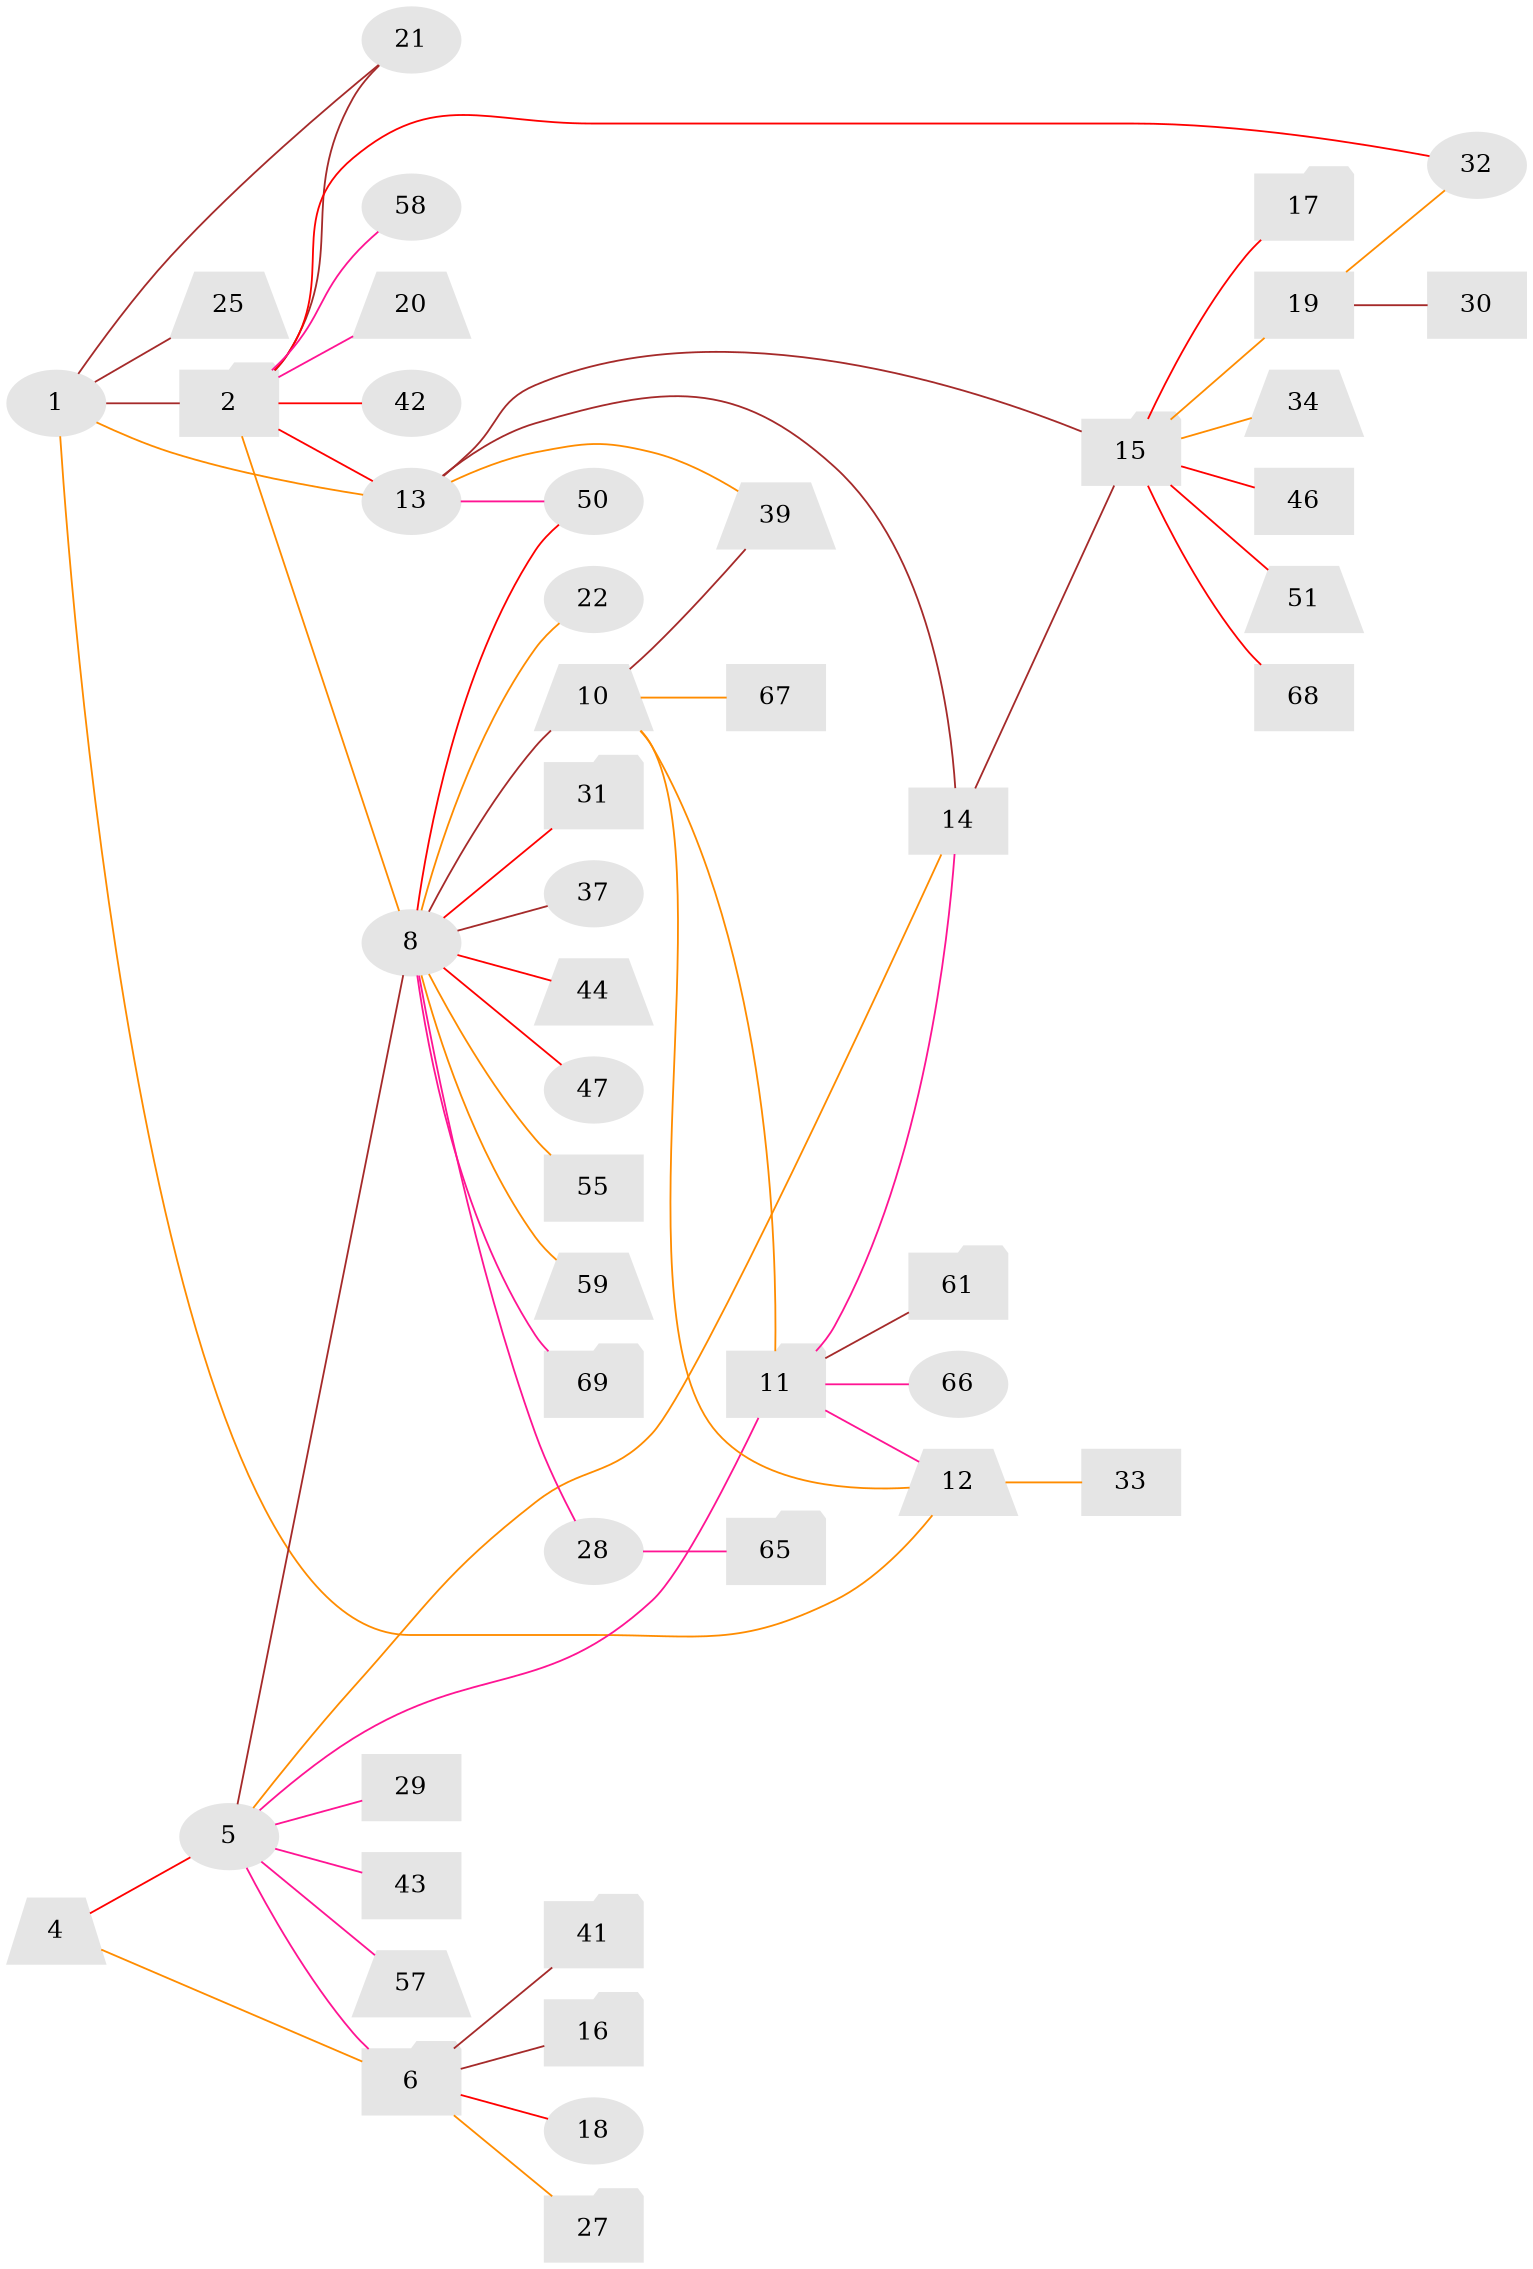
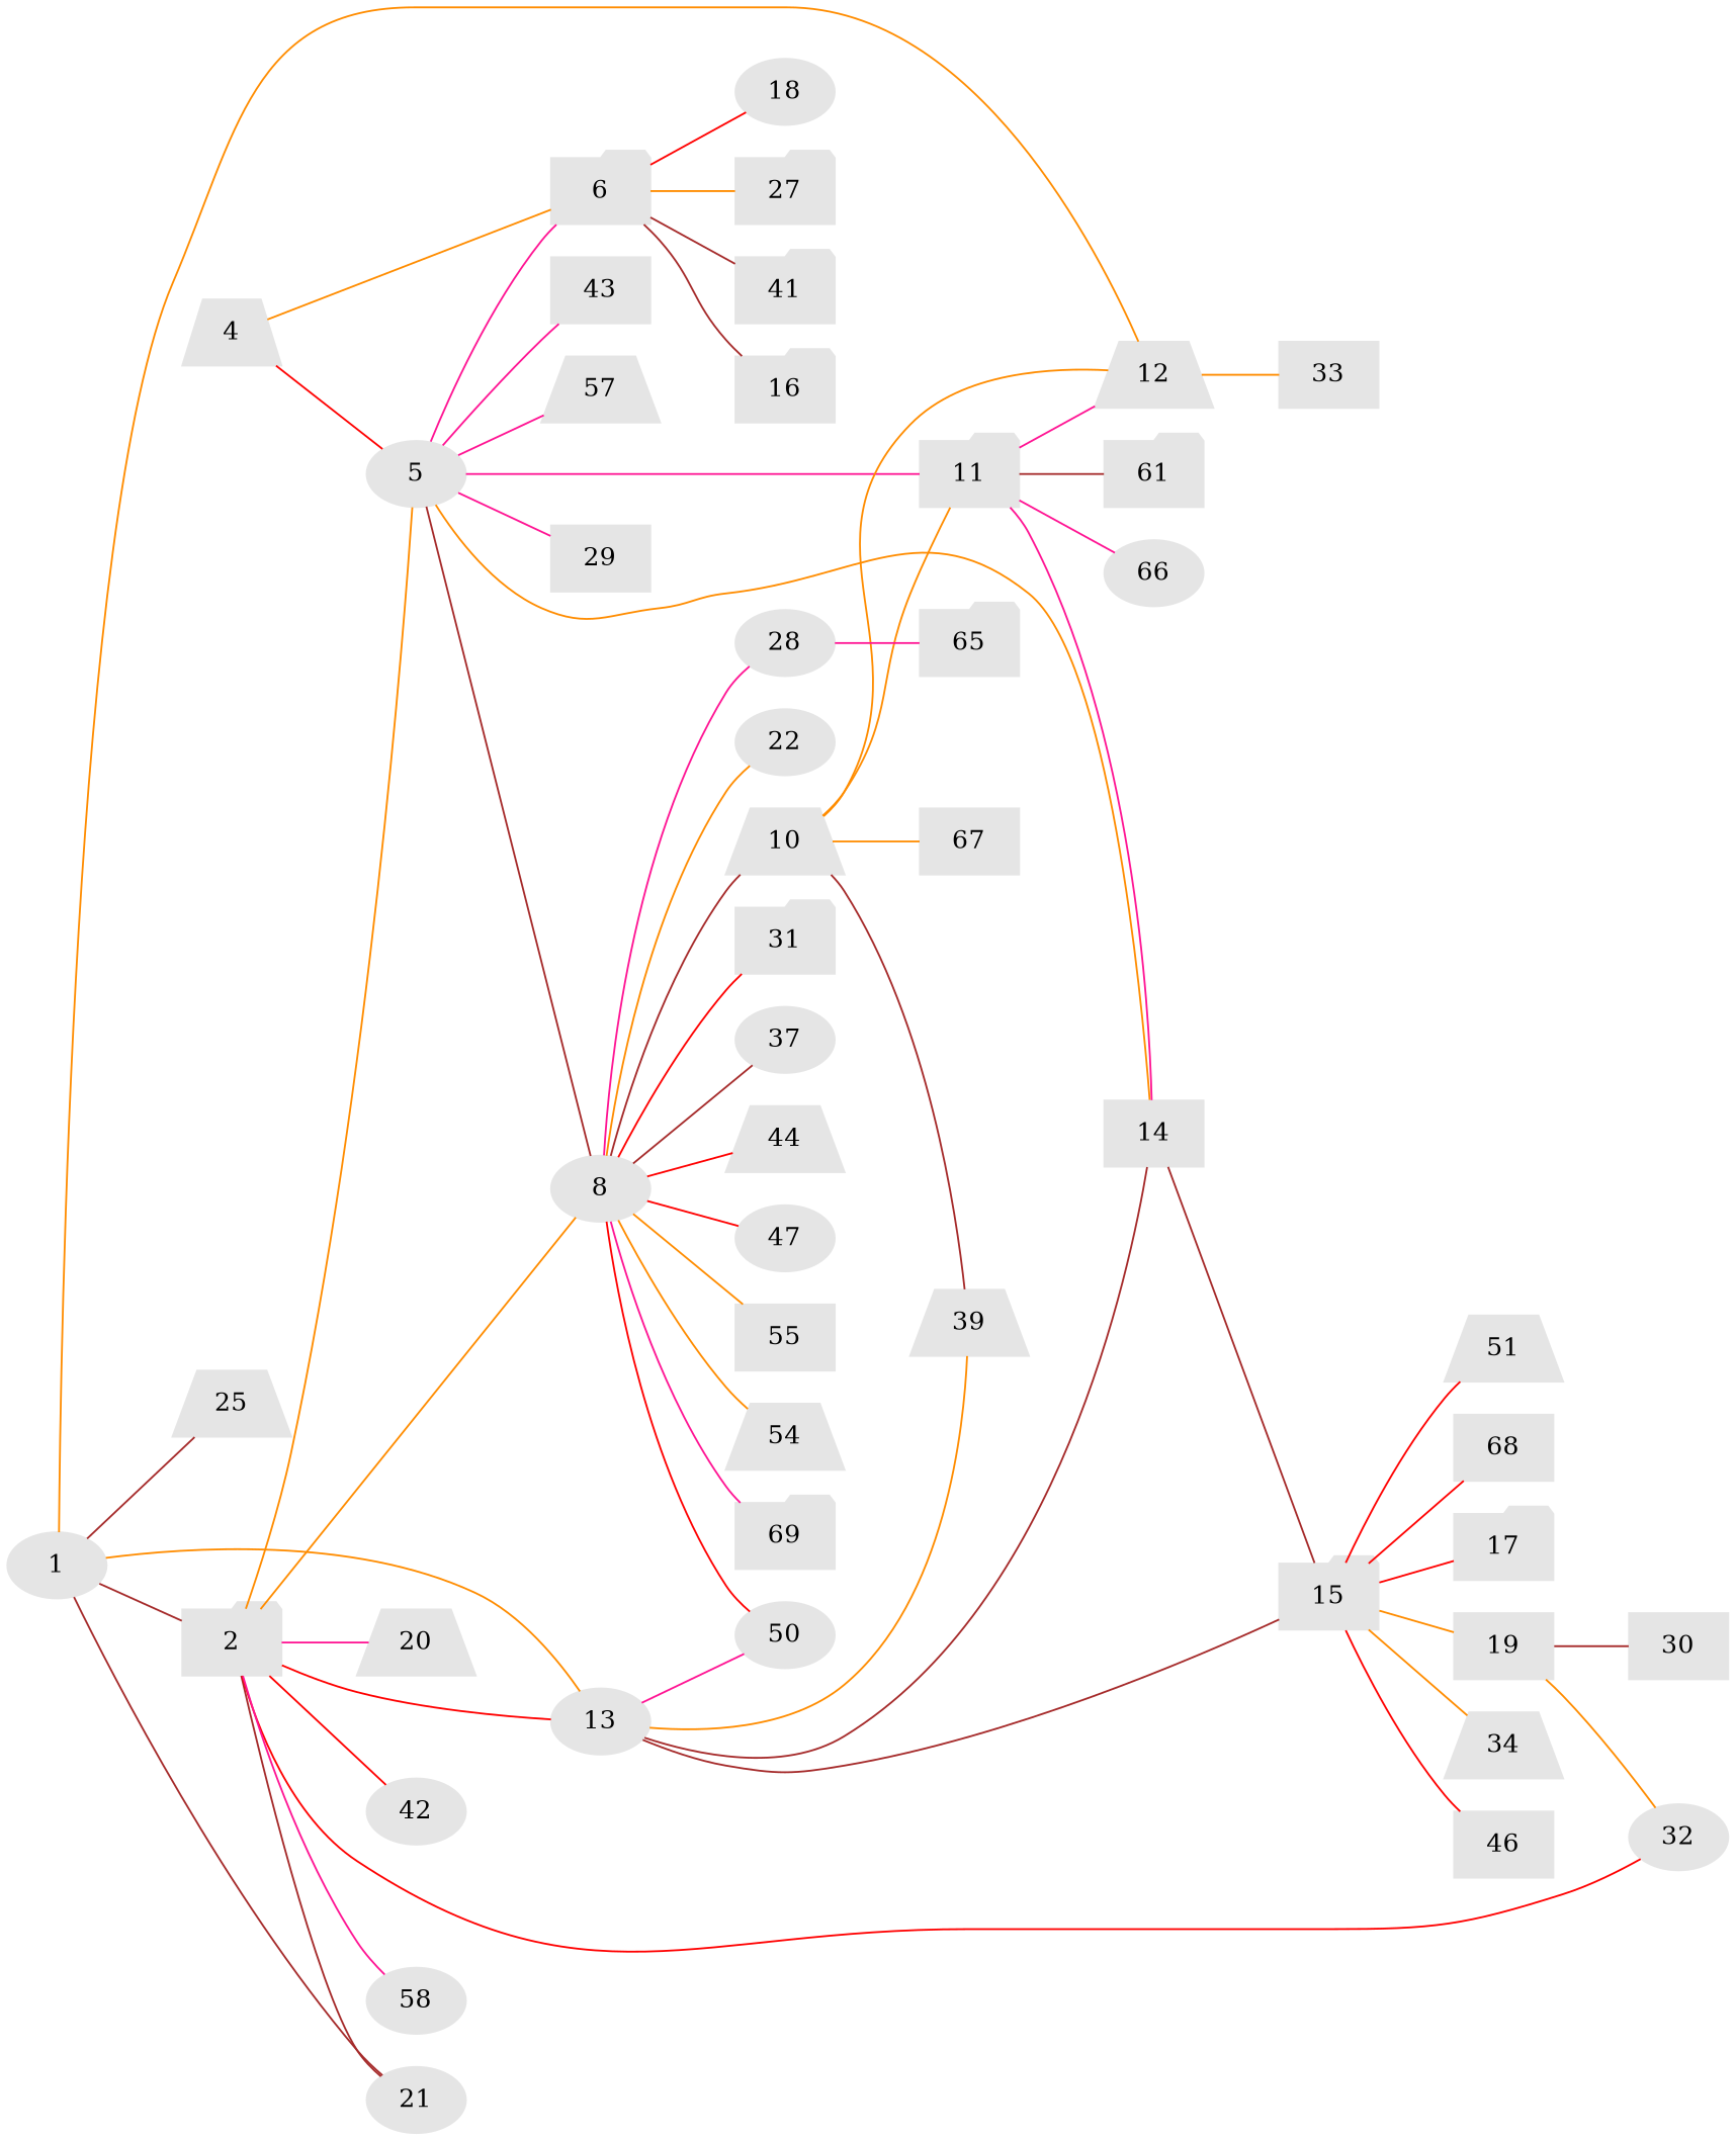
  graph {
    rankdir=LR
    node [color=gray90 shape=ellipse style=filled]
    edge [color=darkorange]
    1 [super="+3"]
    2 [shape=folder super="+7"]
    12 [shape=trapezium super="+24"]
    13 [super="+38"]
    21 [super="+35"]
    25 [shape=trapezium]
    5 [super="+36"]
    8 [super="+9"]
    20 [shape=trapezium super="+56"]
    32 [super="+49"]
    42 [super="+45"]
    58
    33 [shape=box]
    14 [shape=box super="+48"]
    50 [super="+63"]
    39 [shape=trapezium]
    15 [shape=folder super="+53"]
    6 [shape=folder super="+23"]
    11 [shape=folder super="+64"]
    29 [shape=box]
    43 [shape=box]
    57 [shape=trapezium]
    10 [shape=trapezium super="+62"]
    22
    28
    31 [shape=folder]
    37 [super="+52"]
    44 [shape=trapezium]
    47
    55 [shape=box]
-   59 [shape=trapezium]
+   59 [shape=trapezium label=54]
    69 [shape=folder]
    4 [shape=trapezium]
    16 [shape=folder]
    18
    27 [shape=folder super="+60"]
    41 [shape=folder]
    61 [shape=folder]
    66
    67 [shape=box]
    65 [shape=folder]
    17 [shape=folder super="+40"]
    19 [shape=box super="+26"]
    34 [shape=trapezium]
    46 [shape=box]
    51 [shape=trapezium]
    68 [shape=box]
    30 [shape=box]
    1 -- 2 [color=brown weight=2]
    1 -- 12
    1 -- 13
    1 -- 21 [color=brown]
    1 -- 25 [color=brown]
    2 -- 13 [color=red]
    2 -- 21 [color=brown]
+   2 -- 5
    2 -- 8 [weight=2]
    2 -- 20 [color=deeppink]
    2 -- 32 [color=red]
    2 -- 42 [color=red]
    2 -- 58 [color=deeppink]
    12 -- 33
    13 -- 14 [color=brown]
    13 -- 50 [color=deeppink]
    13 -- 39
    13 -- 15 [color=brown]
    5 -- 8 [color=brown]
    5 -- 14
    5 -- 6 [color=deeppink]
    5 -- 11 [color=deeppink]
    5 -- 29 [color=deeppink]
    5 -- 43 [color=deeppink]
    5 -- 57 [color=deeppink]
    8 -- 50 [color=red]
    8 -- 10 [color=brown]
    8 -- 22
    8 -- 28 [color=deeppink]
    8 -- 31 [color=red]
    8 -- 37 [color=brown]
    8 -- 44 [color=red]
    8 -- 47 [color=red]
    8 -- 55
    8 -- 59
    8 -- 69 [color=deeppink]
    14 -- 15 [color=brown]
    15 -- 17 [color=red]
    15 -- 19
    15 -- 34
    15 -- 46 [color=red]
    15 -- 51 [color=red]
    15 -- 68 [color=red]
    6 -- 16 [color=brown]
    6 -- 18 [color=red]
    6 -- 27
    6 -- 41 [color=brown]
    11 -- 12 [color=deeppink]
    11 -- 14 [color=deeppink]
    11 -- 61 [color=brown]
    11 -- 66 [color=deeppink]
    10 -- 12
    10 -- 39 [color=brown]
    10 -- 11
    10 -- 67
    28 -- 65 [color=deeppink]
    4 -- 5 [color=red]
    4 -- 6
    19 -- 32
    19 -- 30 [color=brown]
  }
